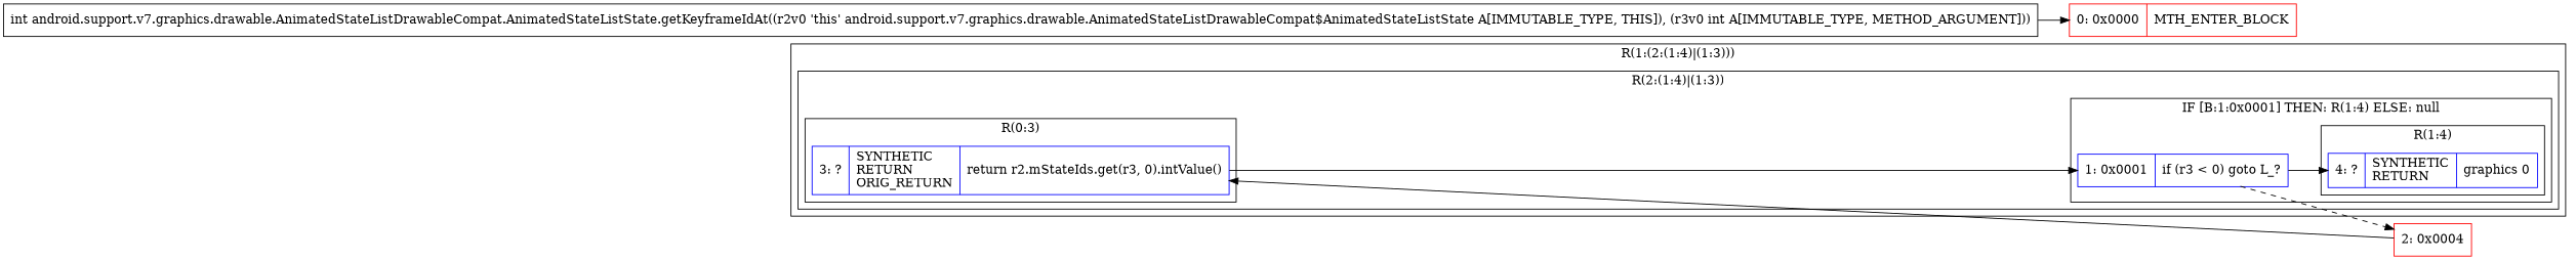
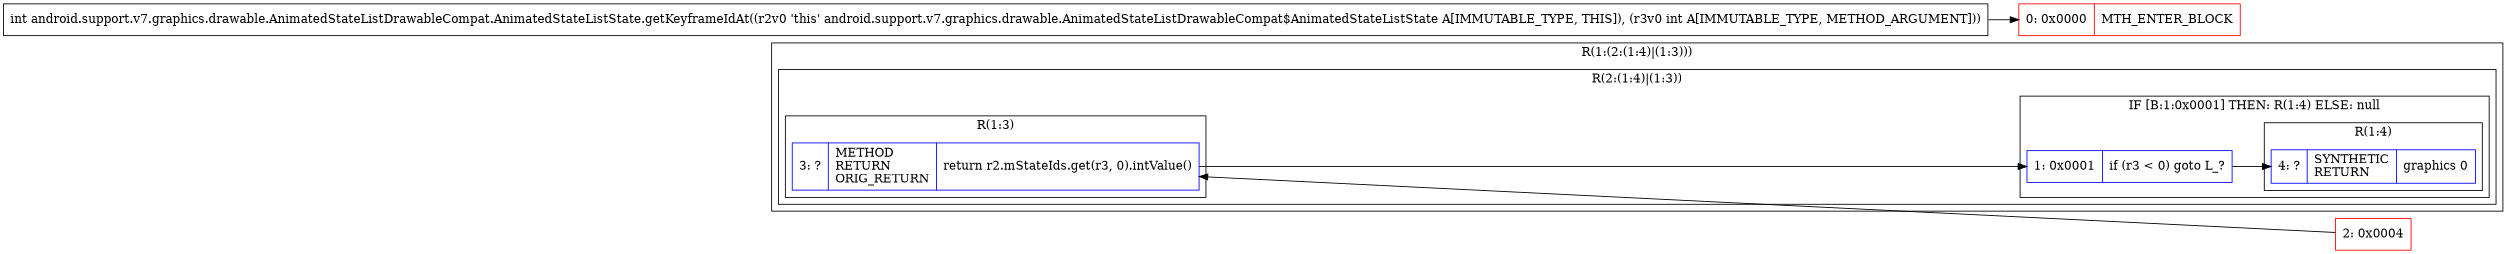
  digraph {
    rankdir=LR
    node [color=blue shape=record]
    n1 [label="{4\:\ ?|SYNTHETIC\lRETURN\l|graphics 0\l}"]
    n2 [label="{1\:\ 0x0001|if (r3 \< 0) goto L_?\l}"]
-   n3 [label="{3\:\ ?|SYNTHETIC\lRETURN\lORIG_RETURN\l|return r2.mStateIds.get(r3, 0).intValue()\l}"]
+   n3 [label="{3\:\ ?|METHOD\lRETURN\lORIG_RETURN\l|return r2.mStateIds.get(r3, 0).intValue()\l}"]
    n4 [color=red label="{2\:\ 0x0004}"]
    n5 [color=red label="{0\:\ 0x0000|MTH_ENTER_BLOCK\l}"]
    n6 [label="{int android.support.v7.graphics.drawable.AnimatedStateListDrawableCompat.AnimatedStateListState.getKeyframeIdAt((r2v0 'this' android.support.v7.graphics.drawable.AnimatedStateListDrawableCompat$AnimatedStateListState A[IMMUTABLE_TYPE, THIS]), (r3v0 int A[IMMUTABLE_TYPE, METHOD_ARGUMENT])) }" color=""]
    subgraph cluster_1 {
      label="R(1:(2:(1:4)|(1:3)))"
      subgraph cluster_2 {
        label="R(2:(1:4)|(1:3))"
        subgraph cluster_3 {
          label="IF [B:1:0x0001] THEN: R(1:4) ELSE: null"
          n2
          subgraph cluster_4 {
            label="R(1:4)"
            n1
          }
        }
        subgraph cluster_5 {
-         label="R(0:3)"
+         label="R(1:3)"
          n3
        }
      }
    }
    n2 -> n1
-   n2 -> n4 [style=dashed]
    n3 -> n2
    n4 -> n3
    n6 -> n5
  }
